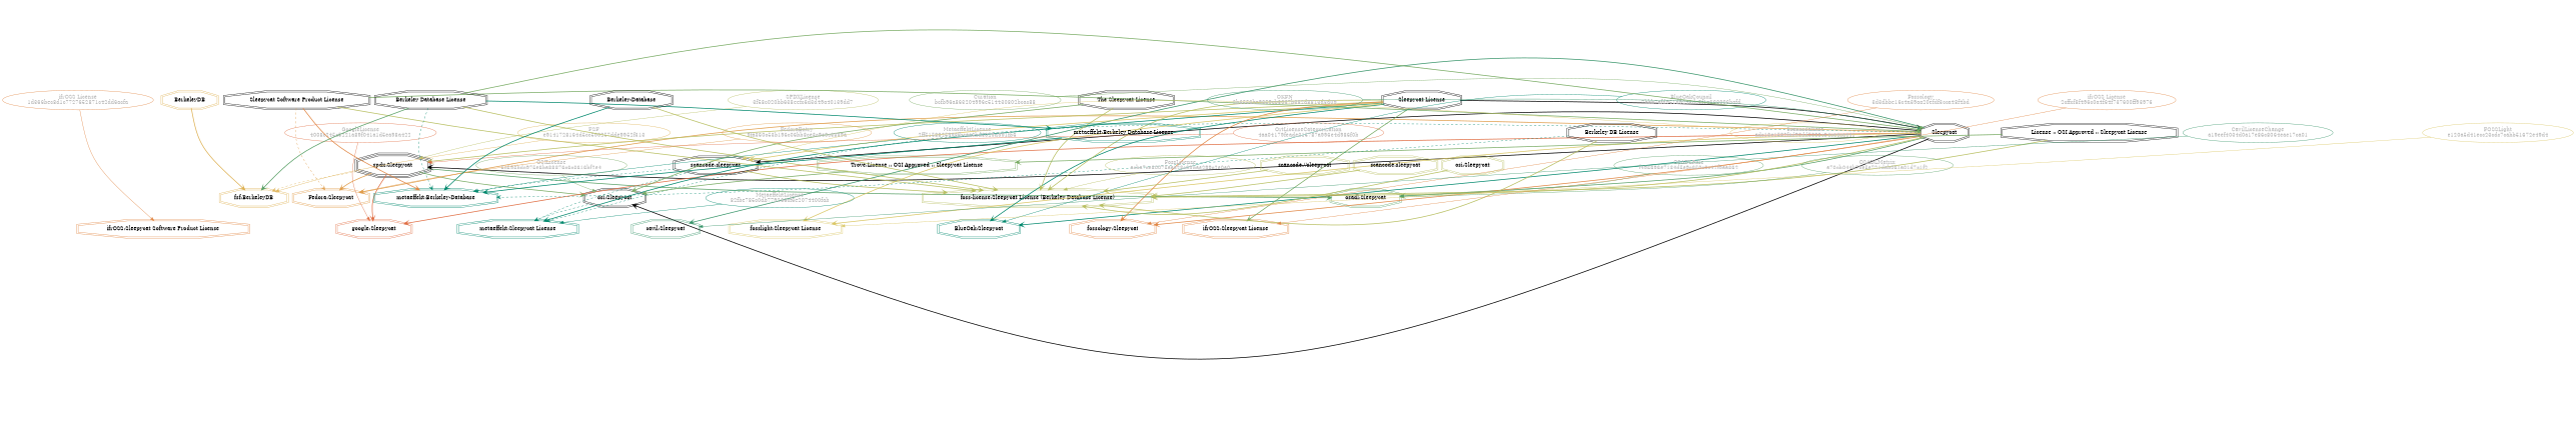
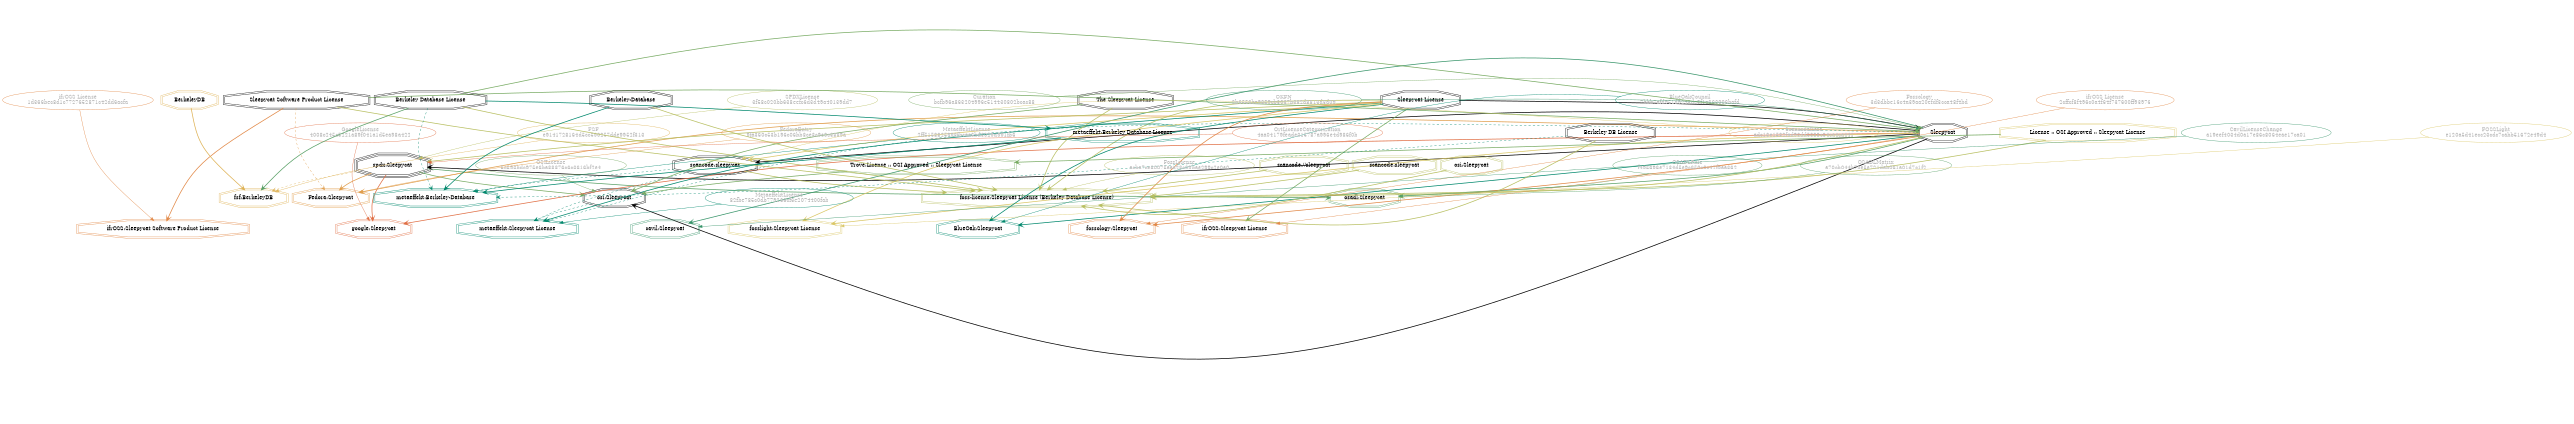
  strict digraph {
    splines=curved
    node [shape=doubleoctagon]
    edge [color="#b8bf62" weight=0.7 arrowhead=vee style=bold]
    n1 [color="#b8bf62" fillcolor="beige;1" fontcolor=gray label="SPDXLicense\n3f58c020bb638eefc6d3d49a40139dd7" shape=ellipse]
    n2 [label="spdx:Sleepycat" shape=tripleoctagon]
    n3 [label="osi:Sleepycat"]
    n4 [color="#e06f45" label="google:Sleepycat"]
    n5 [color="#e09d4b" label="Fedora:Sleepycat"]
    n6 [color="#58a066" label="osadl:Sleepycat"]
    n7 [color="#deb256" label="fsf:BerkeleyDB"]
    n8 [color="#00876c" label="metaeffekt:Sleepycat License"]
    n9 [label=Sleepycat]
    n10 [color="#00876c" label="BlueOak:Sleepycat"]
    n11 [label="scancode:sleepycat"]
    n12 [color="#e18745" label="fossology:Sleepycat"]
    n13 [color="#379469" label="cavil:Sleepycat"]
    n14 [color="#b8bf62" label="foss-license:Sleepycat License (Berkeley Database License)"]
    n15 [color="#dac767" label="fosslight:Sleepycat License"]
    n16 [color="#00876c" label="metaeffekt:Berkeley-Database"]
    n17 [label="Sleepycat License"]
    n18 [color="#e18745" label="ifrOSS:Sleepycat License"]
    n19 [color="#78ab63" fillcolor="beige;1" fontcolor=gray label="OSILicense\n5c593bdc975e6ba88876c6c3616bf2e4" shape=ellipse]
    n20 [label="The Sleepycat License"]
    n21 [color="#78ab63" label="Trove:License :: OSI Approved :: Sleepycat License"]
-   n22 [label="License :: OSI Approved :: Sleepycat License"]
+   n22 [label="License :: OSI Approved :: Sleepycat License" color="#dac767"]
    n23 [color="#e06f45" fillcolor="beige;1" fontcolor=gray label="GoogleLicense\n4008c245c5221a89f041a1d5ea98a422" shape=ellipse]
    n24 [color="#e09d4b" fillcolor="beige;1" fontcolor=gray label="FedoraEntry\n9fa360c53b196c06bb8ce3c9e0c3889a" shape=ellipse]
    n25 [label="Sleepycat Software Product License"]
    n26 [color="#e18745" label="ifrOSS:Sleepycat Software Product License"]
    n27 [color="#00876c" fillcolor="beige;1" fontcolor=gray label="BlueOakCouncil\n7bbb7afd951d9243dc5f1a663006bafd" shape=ellipse]
    n28 [color="#58a066" fillcolor="beige;1" fontcolor=gray label="OSADLRule\nf495696e7134d5e9c650c0c42f9aa362" shape=ellipse]
    n29 [color="#58a066" fillcolor="beige;1" fontcolor=gray label="OSADLMatrix\na70cb044b79e5e721dab061a01d7c1f2" shape=ellipse]
    n30 [color="#deb256" fillcolor="beige;1" fontcolor=gray label="FSF\ne9141728164d5cc590257dde9952f313" shape=ellipse]
    n31 [color="#deb256" label=BerkeleyDB]
    n32 [label="Berkeley Database License"]
    n33 [color="#00876c" label="metaeffekt:Berkeley Database License"]
    n34 [color="#dac767" fillcolor="beige;1" fontcolor=gray label="ScancodeData\nadc13e1582fad93dd5388c64ca4ca441" shape=ellipse]
    n35 [color="#e18745" fillcolor="beige;1" fontcolor=gray label="Fossology\n3d3dbbe16c4a39aa20efdf3cca48f4bd" shape=ellipse]
    n36 [color="#379469" fillcolor="beige;1" fontcolor=gray label="OKFN\n2b6556be9859cb3037b382d8813d3d09" shape=ellipse]
    n37 [color="#e06f45" fillcolor="beige;1" fontcolor=gray label="OrtLicenseCategorization\n4aa04179feade315787a996e4d986f0b" shape=ellipse]
    n38 [color="#379469" fillcolor="beige;1" fontcolor=gray label="CavilLicenseChange\na19eef4034d0a17e86c8064eae17ca01" shape=ellipse]
    n39 [color="#00876c" fillcolor="beige;1" fontcolor=gray label="MetaeffektLicense\n2ff5158825998fbcaa6bd3029d991fb6" shape=ellipse]
    n40 [label="Berkeley-Database"]
    n41 [label="Berkeley DB License"]
    n42 [color="#00876c" fillcolor="beige;1" fontcolor=gray label="MetaeffektLicense\n82fbe785c0db779266cf6e2074400fab" shape=ellipse]
    n43 [color="#b8bf62" fillcolor="beige;1" fontcolor=gray label="FossLicense\nacba7ce80075aaa28c09bae299c2e0e0" shape=ellipse]
    n44 [color="#b8bf62" label="scancode://sleepycat"]
    n45 [color="#b8bf62" label="scancode:sleepycat"]
    n46 [color="#b8bf62" label="osi:Sleepycat"]
    n47 [color="#dac767" fillcolor="beige;1" fontcolor=gray label="FOSSLight\ne120a5d41ecc23cdc7cabb51672e49d4" shape=ellipse]
    n48 [color="#e18745" fillcolor="beige;1" fontcolor=gray label="ifrOSS License\n2cffcf8f496c0a4f64f737600ff93976" shape=ellipse]
    n49 [color="#e18745" fillcolor="beige;1" fontcolor=gray label="ifrOSS License\n1d366bec8d1c7727652871c42dd6acfa" shape=ellipse]
    n50 [color="#78ab63" fillcolor="beige;1" fontcolor=gray label="Curation\nbcfb96a863204996e514430802bcac88" shape=ellipse]
    n1 -> n2 [weight=0.5 arrowhead="" style=""]
    n2 -> n3 [color="#78ab63"]
    n2 -> n4 [color="#e06f45"]
    n2 -> n5 [color="#e09d4b"]
    n2 -> n6 [color="#58a066"]
    n2 -> n7 [color="#deb256" style=dashed weight=0.5]
    n3 -> n8 [color="#00876c" style=dashed weight=0.5]
    n9 -> n2 [color=""]
    n9 -> n3 [color=""]
    n9 -> n4 [color="#e06f45"]
    n9 -> n5 [color="#e09d4b"]
    n9 -> n6 [color="#58a066"]
    n9 -> n8 [color="#00876c" style=dashed weight=0.5]
    n9 -> n10 [color="#00876c"]
    n9 -> n11 [color=""]
    n9 -> n12 [color="#e18745"]
    n9 -> n13 [color="#379469"]
    n9 -> n14
    n9 -> n15 [color="#dac767"]
    n11 -> n8 [color="#00876c" style=dashed weight=0.5]
    n11 -> n14
    n11 -> n16 [color="#00876c" style=dashed weight=0.5]
    n17 -> n2
    n17 -> n8 [color="#00876c"]
    n17 -> n9 [color=""]
    n17 -> n10 [color="#00876c"]
    n17 -> n11 [color="#dac767"]
    n17 -> n12 [color="#e18745"]
    n17 -> n14
    n17 -> n15 [color="#dac767"]
    n17 -> n18 [color="#78ab63"]
    n19 -> n3 [color="#78ab63" weight=0.5 arrowhead="" style=""]
    n20 -> n3 [color="#78ab63"]
    n20 -> n14
    n21 -> n3 [color="#78ab63"]
    n22 -> n14
    n22 -> n21 [color="#78ab63"]
    n23 -> n4 [color="#e06f45" weight=0.5 arrowhead="" style=""]
    n24 -> n5 [color="#e09d4b" weight=0.5 arrowhead="" style=""]
    n25 -> n5 [color="#e09d4b" style=dashed weight=0.5]
    n25 -> n9 [color="#78ab63"]
    n25 -> n14
-   n25 -> n16 [color="#e18745"]
+   n25 -> n26 [color="#e18745"]
    n27 -> n10 [color="#00876c" weight=0.5 arrowhead="" style=""]
    n28 -> n6 [color="#58a066" weight=0.5 arrowhead="" style=""]
    n29 -> n6 [color="#58a066" weight=0.5 arrowhead="" style=""]
    n30 -> n7 [color="#deb256" weight=0.5 arrowhead="" style=""]
    n31 -> n7 [color="#deb256"]
    n32 -> n7 [color="#58a066"]
    n32 -> n9 [color="#78ab63"]
    n32 -> n14
    n32 -> n16 [color="#00876c" style=dashed weight=0.5]
    n32 -> n33 [color="#00876c"]
    n33 -> n16 [color="#00876c"]
    n34 -> n11 [color="#dac767" weight=0.5 arrowhead="" style=""]
    n35 -> n12 [color="#e18745" weight=0.5 arrowhead="" style=""]
    n36 -> n9 [color="#379469" weight=0.5 arrowhead="" style=""]
    n37 -> n2 [color="#e06f45" weight=0.5 arrowhead="" style=""]
    n38 -> n13 [color="#379469" weight=0.5 arrowhead="" style=""]
    n39 -> n16 [color="#00876c" weight=0.5 arrowhead="" style=""]
    n40 -> n14
    n40 -> n16 [color="#00876c"]
    n41 -> n14
    n41 -> n16 [color="#00876c" style=dashed weight=0.5]
    n42 -> n8 [color="#00876c" weight=0.5 arrowhead="" style=""]
    n43 -> n14 [weight=0.5 arrowhead="" style=""]
    n44 -> n14
    n45 -> n14
    n46 -> n14
    n47 -> n15 [color="#dac767" weight=0.5 arrowhead="" style=""]
    n48 -> n18 [color="#e18745" weight=0.5 arrowhead="" style=""]
    n49 -> n26 [color="#e18745" weight=0.5 arrowhead="" style=""]
    n50 -> n9 [color="#78ab63" weight=0.5 arrowhead="" style=""]
  }
